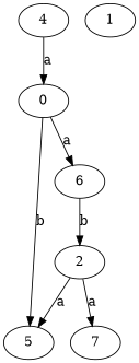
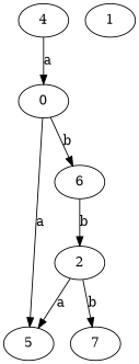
  strict digraph {
    2
    5
    7
    6
    0
    4
    1
    2 -> 5 [label=a]
-   2 -> 7 [label=a]
+   2 -> 7 [label=b]
    6 -> 2 [label=b]
-   0 -> 5 [label=b]
-   0 -> 6 [label=a]
+   0 -> 5 [label=a]
+   0 -> 6 [label=b]
    4 -> 0 [label=a]
  }
